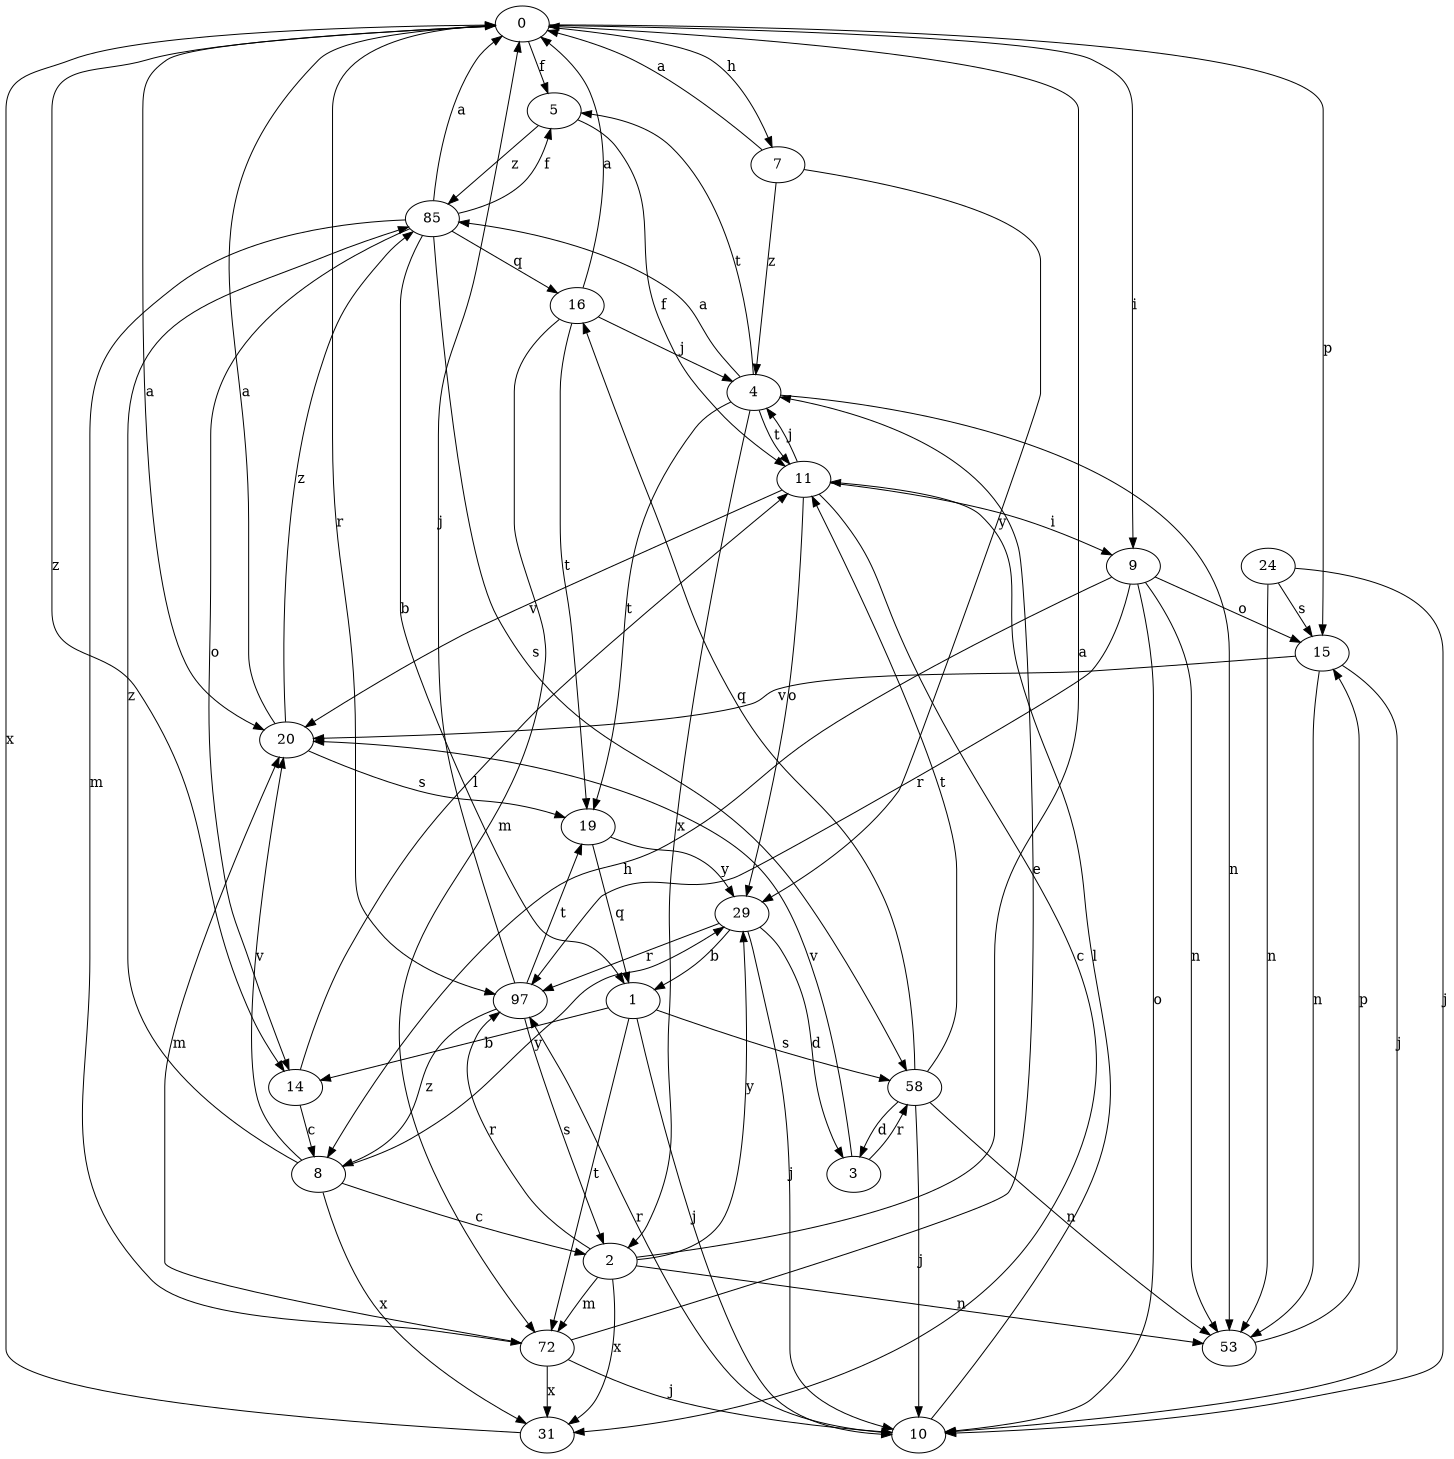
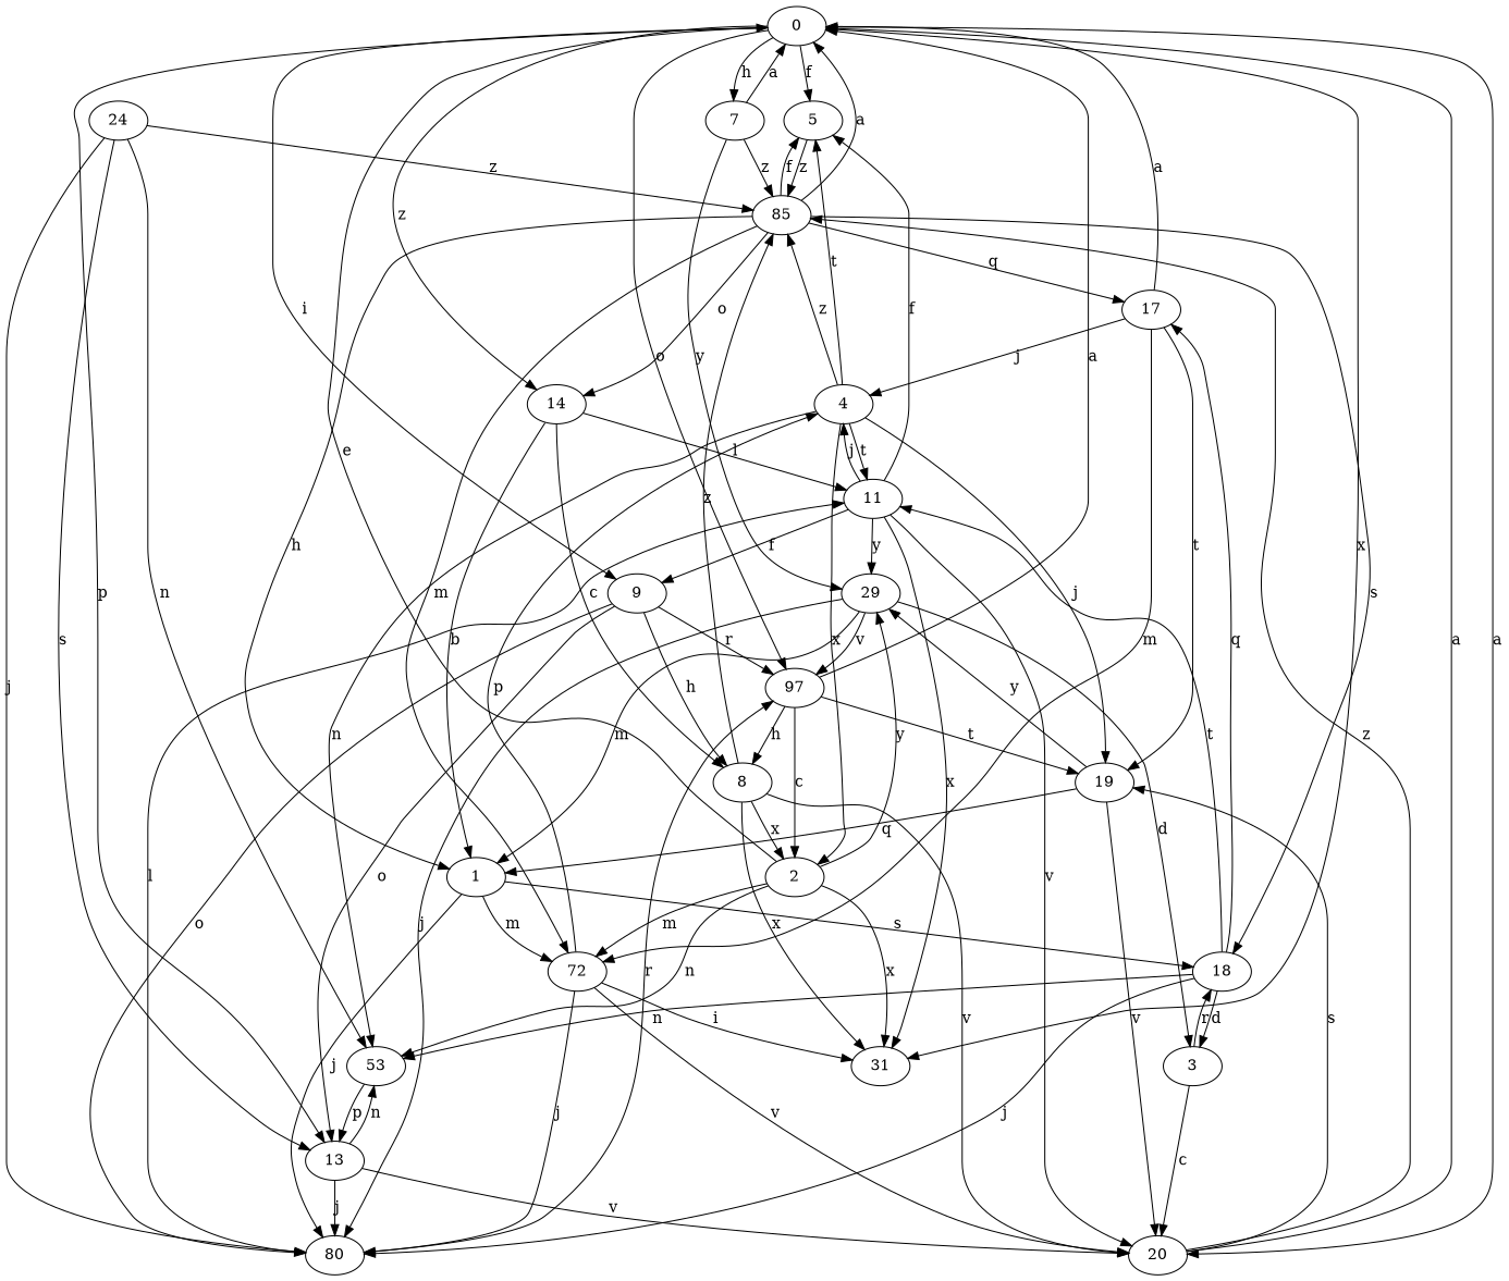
  strict digraph {
    0
    5
    7
    9
-   15
+   15 [label=13]
    n6 [label=97]
    20
    n8 [label=31]
    14
    n10 [label=85]
    n11 [label=29]
-   10
+   10 [label=80]
    n13 [label=53]
    8
    2
    19
    24
    1
    n19 [label=72]
-   18 [label=58]
+   18
    11
    4
    3
-   16
+   16 [label=17]
    0 -> 5 [label=f]
    0 -> 7 [label=h]
    0 -> 9 [label=i]
    0 -> 15 [label=p]
-   0 -> n6 [label=r]
+   0 -> n6 [label=o]
    0 -> 20 [label=a]
-   n8 -> 0 [label=x]
+   0 -> n8 [label=x]
    0 -> 14 [label=z]
    5 -> n10 [label=z]
    7 -> 0 [label=a]
-   7 -> 4 [label=z]
+   7 -> n10 [label=z]
    7 -> n11 [label=y]
    9 -> 15 [label=o]
    9 -> n6 [label=r]
    9 -> 10 [label=o]
-   9 -> n13 [label=n]
    9 -> 8 [label=h]
    15 -> 20 [label=v]
    15 -> 10 [label=j]
    15 -> n13 [label=n]
-   n6 -> 0 [label=j]
-   n6 -> 8 [label=z]
-   n6 -> 2 [label=s]
+   n6 -> 0 [label=a]
+   n6 -> 8 [label=h]
+   n6 -> 2 [label=c]
    n6 -> 19 [label=t]
    20 -> 0 [label=a]
    20 -> n10 [label=z]
    20 -> 19 [label=s]
    14 -> 8 [label=c]
-   1 -> 14 [label=b]
+   14 -> 1 [label=b]
    14 -> 11 [label=l]
    n10 -> 0 [label=a]
    n10 -> 5 [label=f]
    n10 -> 14 [label=o]
-   n10 -> 1 [label=b]
+   n10 -> 1 [label=h]
    n10 -> n19 [label=m]
    n10 -> 18 [label=s]
    n10 -> 16 [label=q]
-   n11 -> n6 [label=r]
+   n11 -> n6 [label=v]
    n11 -> 10 [label=j]
-   n11 -> 1 [label=b]
+   n11 -> 1 [label=m]
    n11 -> 3 [label=d]
    10 -> n6 [label=r]
    10 -> 11 [label=l]
    n13 -> 15 [label=p]
    8 -> 20 [label=v]
    8 -> n8 [label=x]
    8 -> n10 [label=z]
-   8 -> n11 [label=y]
-   8 -> 2 [label=c]
-   2 -> 0 [label=a]
-   2 -> n6 [label=r]
+   8 -> 2 [label=x]
+   2 -> 0 [label=e]
    2 -> n8 [label=x]
    2 -> n11 [label=y]
    2 -> n13 [label=n]
    2 -> n19 [label=m]
+   19 -> 20 [label=v]
    19 -> n11 [label=y]
    19 -> 1 [label=q]
    24 -> 15 [label=s]
+   24 -> n10 [label=z]
    24 -> 10 [label=j]
    24 -> n13 [label=n]
    1 -> 10 [label=j]
-   1 -> n19 [label=t]
+   1 -> n19 [label=m]
    1 -> 18 [label=s]
-   n19 -> 20 [label=m]
-   n19 -> n8 [label=x]
+   n19 -> 20 [label=v]
+   n19 -> n8 [label=i]
    n19 -> 10 [label=j]
-   n19 -> 4 [label=e]
+   n19 -> 4 [label=p]
    18 -> 10 [label=j]
    18 -> n13 [label=n]
    18 -> 11 [label=t]
    18 -> 3 [label=d]
    18 -> 16 [label=q]
-   5 -> 11 [label=f]
-   11 -> 9 [label=i]
+   11 -> 5 [label=f]
+   11 -> 9 [label=f]
    11 -> 20 [label=v]
-   11 -> n8 [label=c]
-   11 -> n11 [label=o]
+   11 -> n8 [label=x]
+   11 -> n11 [label=y]
    11 -> 4 [label=j]
    4 -> 5 [label=t]
-   4 -> n10 [label=a]
+   4 -> n10 [label=z]
    4 -> n13 [label=n]
    4 -> 2 [label=x]
-   4 -> 19 [label=t]
+   4 -> 19 [label=j]
    4 -> 11 [label=t]
-   3 -> 20 [label=v]
+   3 -> 20 [label=c]
    3 -> 18 [label=r]
    16 -> 0 [label=a]
    16 -> 19 [label=t]
    16 -> n19 [label=m]
    16 -> 4 [label=j]
  }
